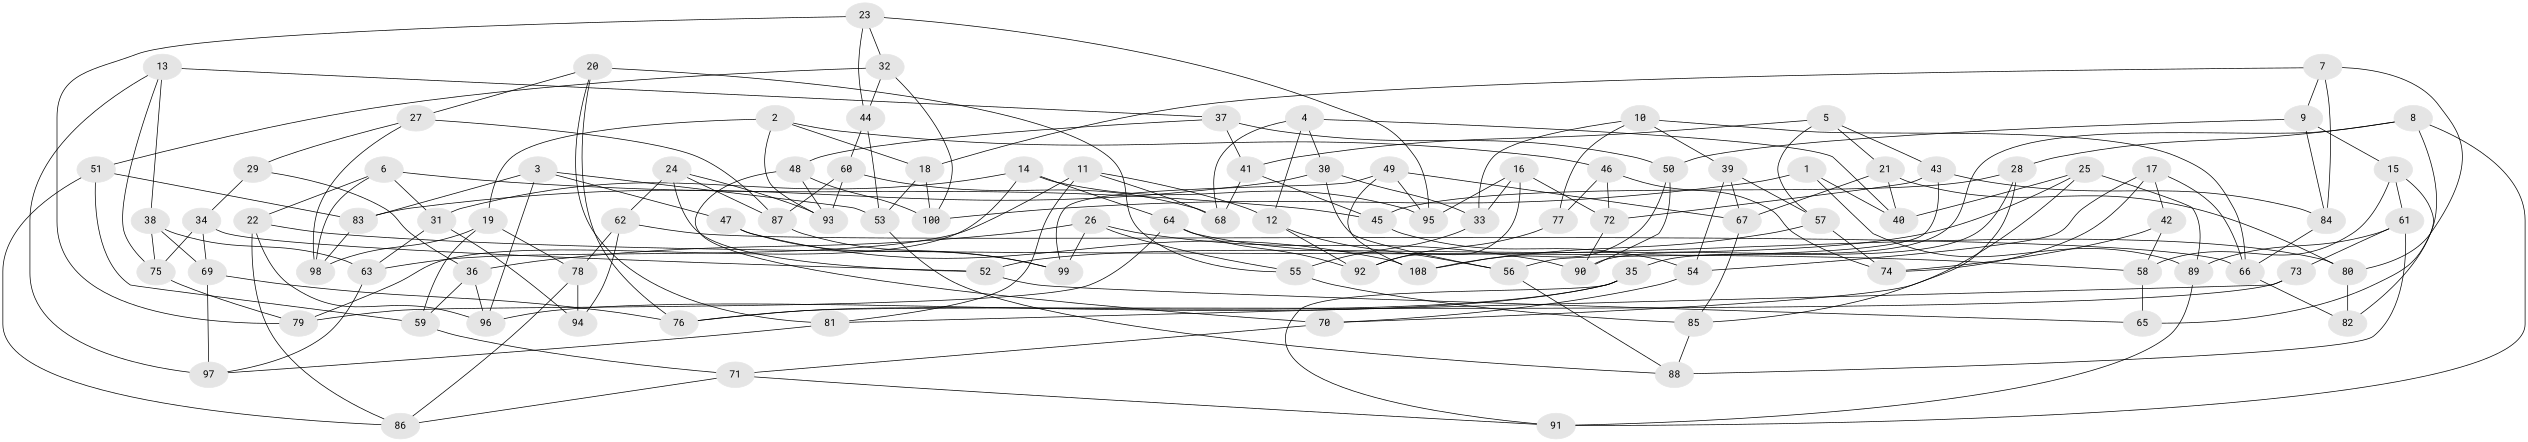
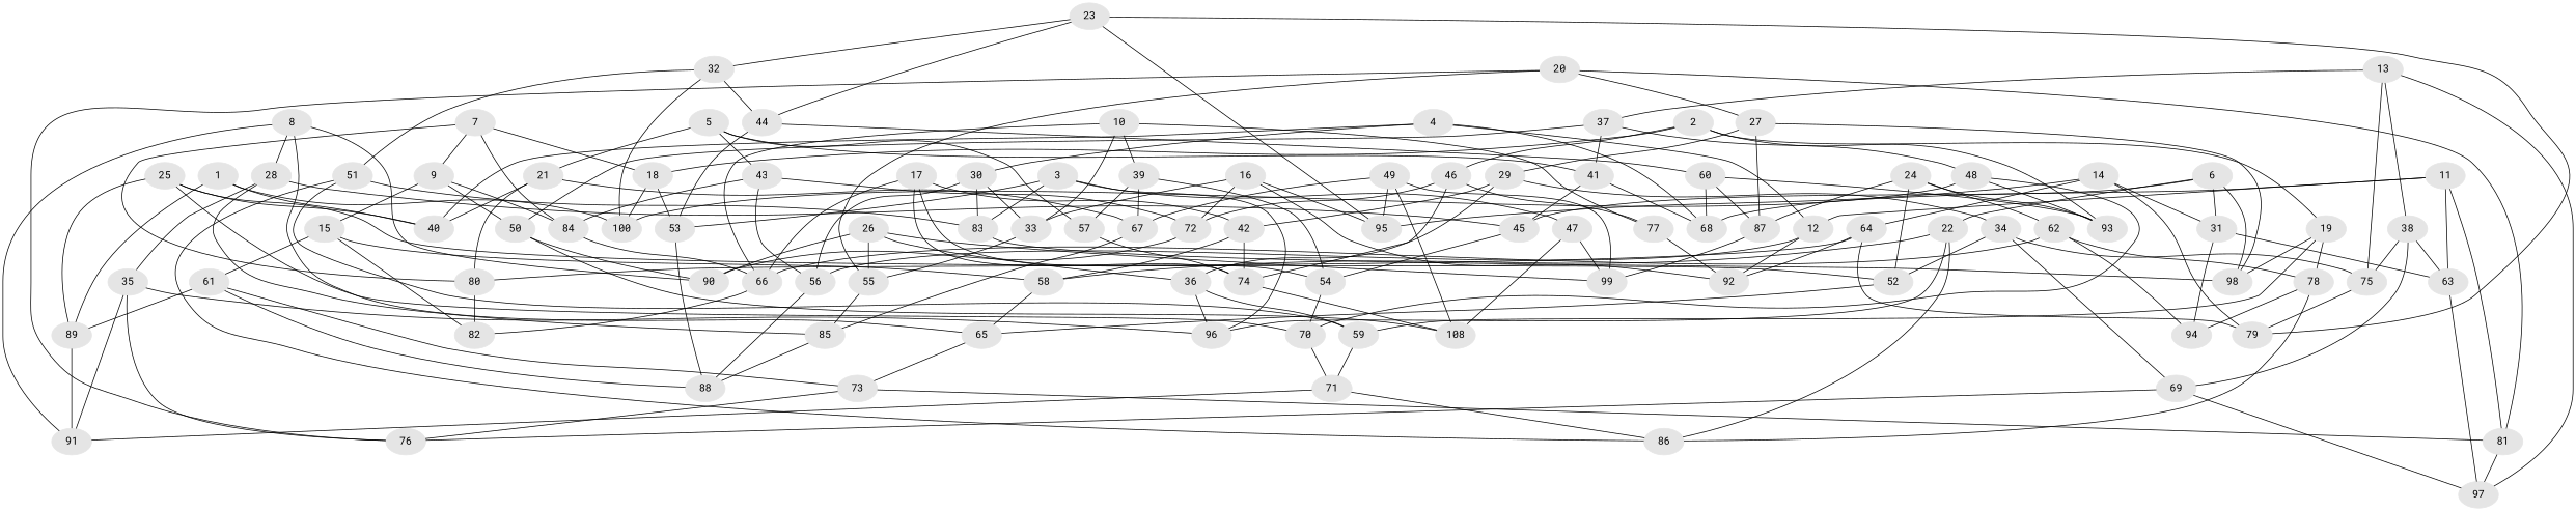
  graph {
    fontname="Roboto Mono"
    node [color=gray90 fontname="Roboto Mono" style=filled]
    edge [fontname="Roboto Mono"]
    1
    40
    89
    100
    47
    99
    n7 [label=108]
    91
    2
    18
    19
    46
    93
    53
    98
    59
    78
    77
    72
    74
    3
    83
    96
    88
    4
    12
    30
    68
    56
    92
    33
    5
    21
    41
    43
    57
    80
    67
    45
    84
    6
    22
    31
    58
    86
    63
    94
    54
    7
    9
    15
    50
    82
    66
    8
    28
    65
    90
    35
    85
    73
    61
    10
    39
    55
    11
    81
    97
    13
    37
    38
    75
    48
    69
    79
    14
    64
    95
    16
    17
    42
    70
    71
    20
    27
    76
    87
    29
    23
    32
    44
    51
    60
    24
    52
    62
    25
    26
    36
    34
    49
    1 -- 40
    1 -- 89
    1 -- 100
    89 -- 91
    47 -- 99
    47 -- n7
    2 -- 18
    2 -- 19
    2 -- 46
    2 -- 93
    18 -- 100
    18 -- 53
    19 -- 98
    19 -- 59
    19 -- 78
    46 -- 77
    46 -- 72
    46 -- 74
    53 -- 88
    59 -- 71
    78 -- 86
    78 -- 94
    77 -- 92
    72 -- 90
    3 -- 47
    3 -- 53
    3 -- 83
    3 -- 96
    83 -- 98
    4 -- 40
    4 -- 12
    4 -- 30
    4 -- 68
    12 -- 56
    12 -- 92
    30 -- 83
    30 -- 56
    30 -- 33
    56 -- 88
    33 -- 55
    5 -- 21
    5 -- 41
    5 -- 43
    5 -- 57
    21 -- 40
    21 -- 80
    21 -- 67
    41 -- 68
    41 -- 45
    43 -- 72
    43 -- 56
    43 -- 84
-   57 -- n7
+   74 -- n7
    57 -- 74
    80 -- 82
    67 -- 85
    45 -- 54
    84 -- 66
    6 -- 98
    6 -- 45
    6 -- 22
    6 -- 31
    22 -- 96
    22 -- 58
    22 -- 86
    31 -- 63
    31 -- 94
    58 -- 65
    63 -- 97
    54 -- 70
    7 -- 18
    7 -- 80
    7 -- 84
    7 -- 9
    9 -- 84
    9 -- 15
    9 -- 50
    15 -- 58
    15 -- 82
    15 -- 61
    50 -- n7
    50 -- 90
    66 -- 82
    8 -- 91
    8 -- 28
    8 -- 65
    8 -- 90
    28 -- 45
    28 -- 35
    28 -- 85
+   65 -- 73
    35 -- 91
    35 -- 96
    35 -- 76
    85 -- 88
    73 -- 81
    73 -- 76
    61 -- 89
    61 -- 88
    61 -- 73
    10 -- 77
    10 -- 33
    10 -- 66
    10 -- 39
    39 -- 57
    39 -- 67
    39 -- 54
    55 -- 85
    11 -- 12
    11 -- 68
    11 -- 63
    11 -- 81
    81 -- 97
    13 -- 97
    13 -- 37
    13 -- 38
    13 -- 75
    37 -- 41
    37 -- 50
    37 -- 48
    38 -- 63
    38 -- 75
    38 -- 69
    75 -- 79
    48 -- 100
    48 -- 93
    48 -- 70
    69 -- 97
    69 -- 76
    14 -- 31
    14 -- 79
    14 -- 64
    14 -- 95
    64 -- 92
    64 -- 80
    64 -- 79
    16 -- 72
    16 -- 92
    16 -- 33
    16 -- 95
    17 -- 74
    17 -- 54
    17 -- 66
    17 -- 42
    42 -- 74
    42 -- 58
    70 -- 71
    71 -- 91
    71 -- 86
    20 -- 55
    20 -- 81
    20 -- 27
    20 -- 76
    27 -- 98
    27 -- 87
    27 -- 29
    87 -- 99
+   29 -- 42
    29 -- 36
    29 -- 34
    23 -- 79
    23 -- 95
    23 -- 32
    23 -- 44
    32 -- 100
    32 -- 44
    32 -- 51
    44 -- 53
    44 -- 60
    51 -- 59
    51 -- 83
    51 -- 86
    60 -- 93
    60 -- 68
    60 -- 87
    24 -- 93
    24 -- 87
    24 -- 52
    24 -- 62
    52 -- 65
    62 -- 78
    62 -- 94
    62 -- 66
    25 -- 40
    25 -- 89
    25 -- 70
    25 -- 52
    26 -- 99
    26 -- 90
    26 -- 55
    26 -- 36
    36 -- 59
    36 -- 96
    34 -- 75
    34 -- 69
    34 -- 52
    49 -- 99
    49 -- n7
    49 -- 67
    49 -- 95
  }
